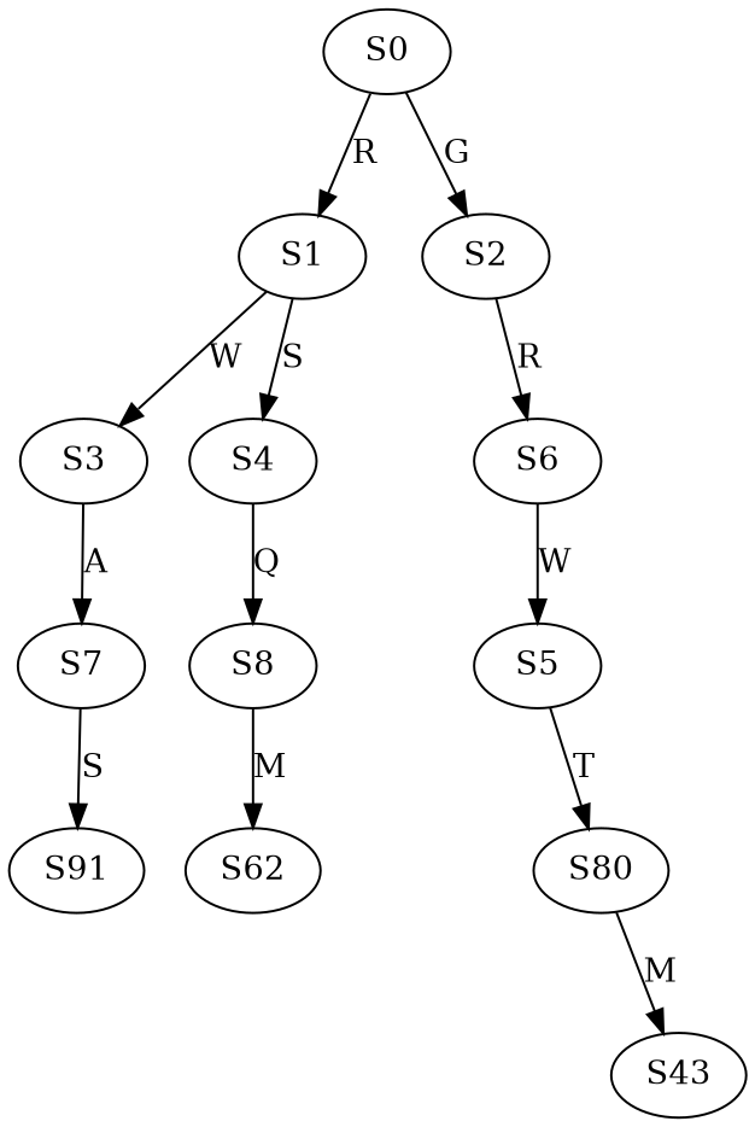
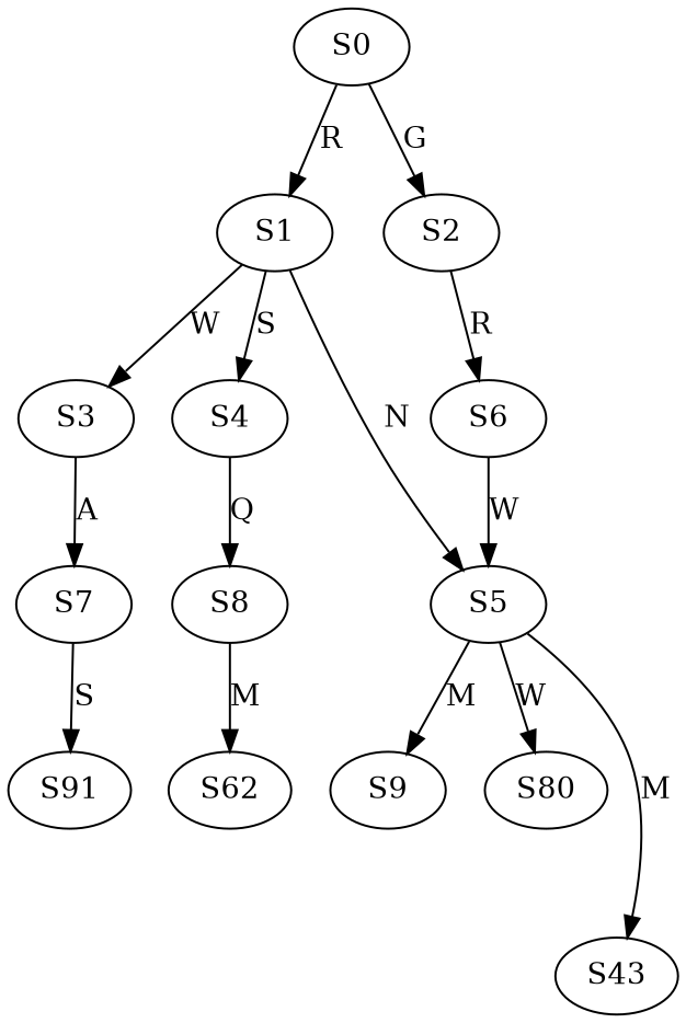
  strict digraph {
    S0
    S1
    S2
    S3
    S4
    S5
    S6
    S7
    S8
+   S9
    n11 [label=S80]
    n12 [label=S91]
    n13 [label=S62]
    n14 [label=S43]
    S0 -> S1 [label=R]
    S0 -> S2 [label=G]
    S1 -> S3 [label=W]
    S1 -> S4 [label=S]
+   S1 -> S5 [label=N]
    S2 -> S6 [label=R]
    S3 -> S7 [label=A]
    S4 -> S8 [label=Q]
-   S5 -> n11 [label=T]
+   S5 -> S9 [label=M]
+   S5 -> n11 [label=W]
    S6 -> S5 [label=W]
    S7 -> n12 [label=S]
    S8 -> n13 [label=M]
-   n11 -> n14 [label=M]
+   S5 -> n14 [label=M]
  }
